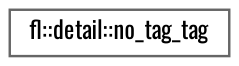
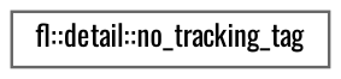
  digraph {
    rankdir=LR
    fontname=Oswald
-   n1 [color=grey40 fillcolor=white fontname=Oswald fontsize=10 height=0.2 label="fl::detail::no_tag_tag" shape=box style=filled width=0.4]
+   n1 [color=grey40 fillcolor=white fontname=Oswald fontsize=10 height=0.2 label="fl::detail::no_tracking_tag" shape=box style=filled width=0.4]
  }
